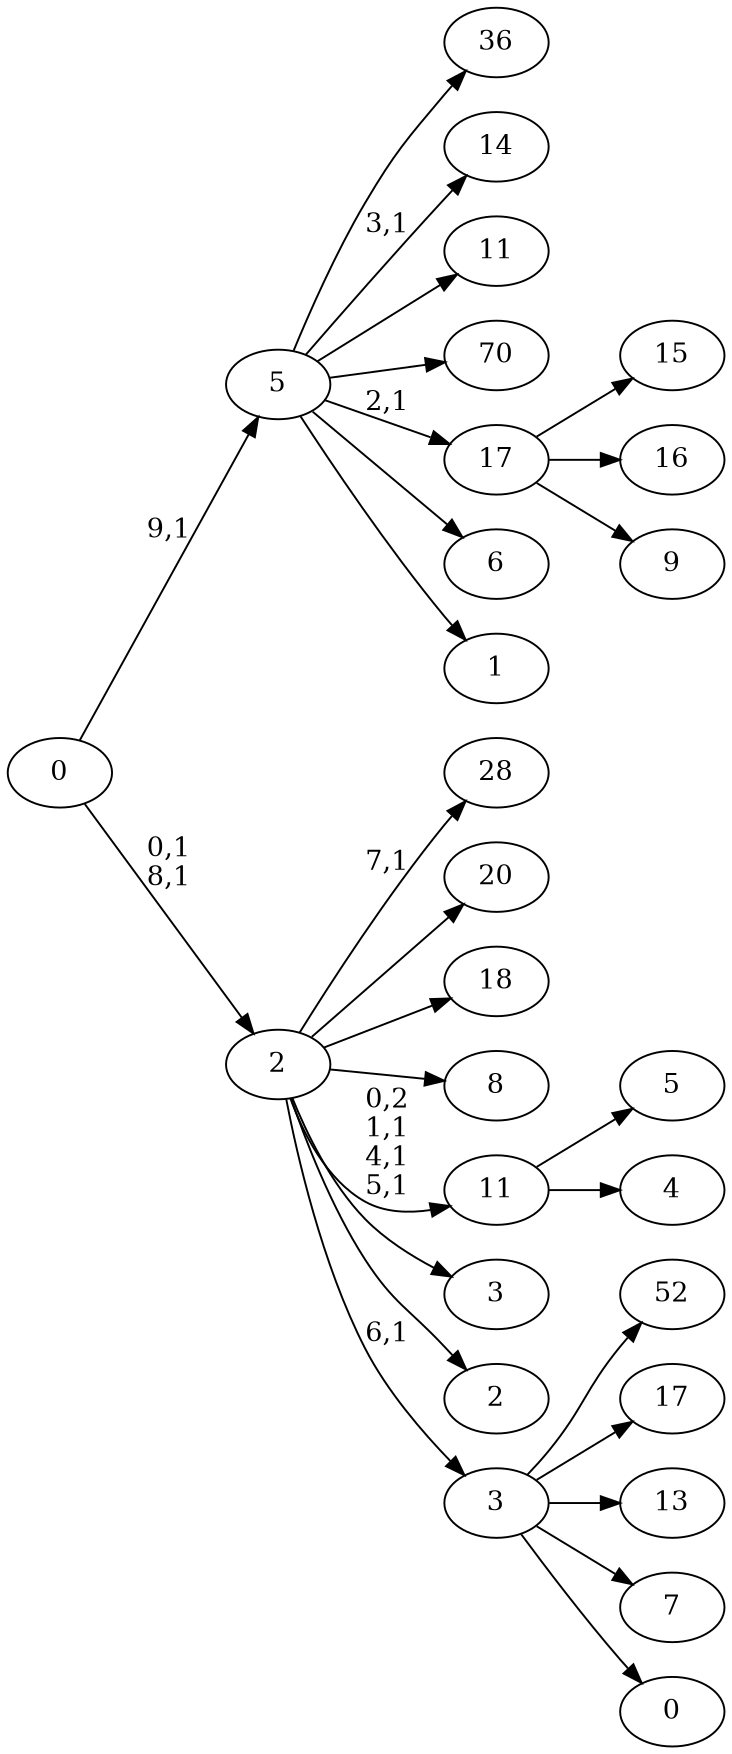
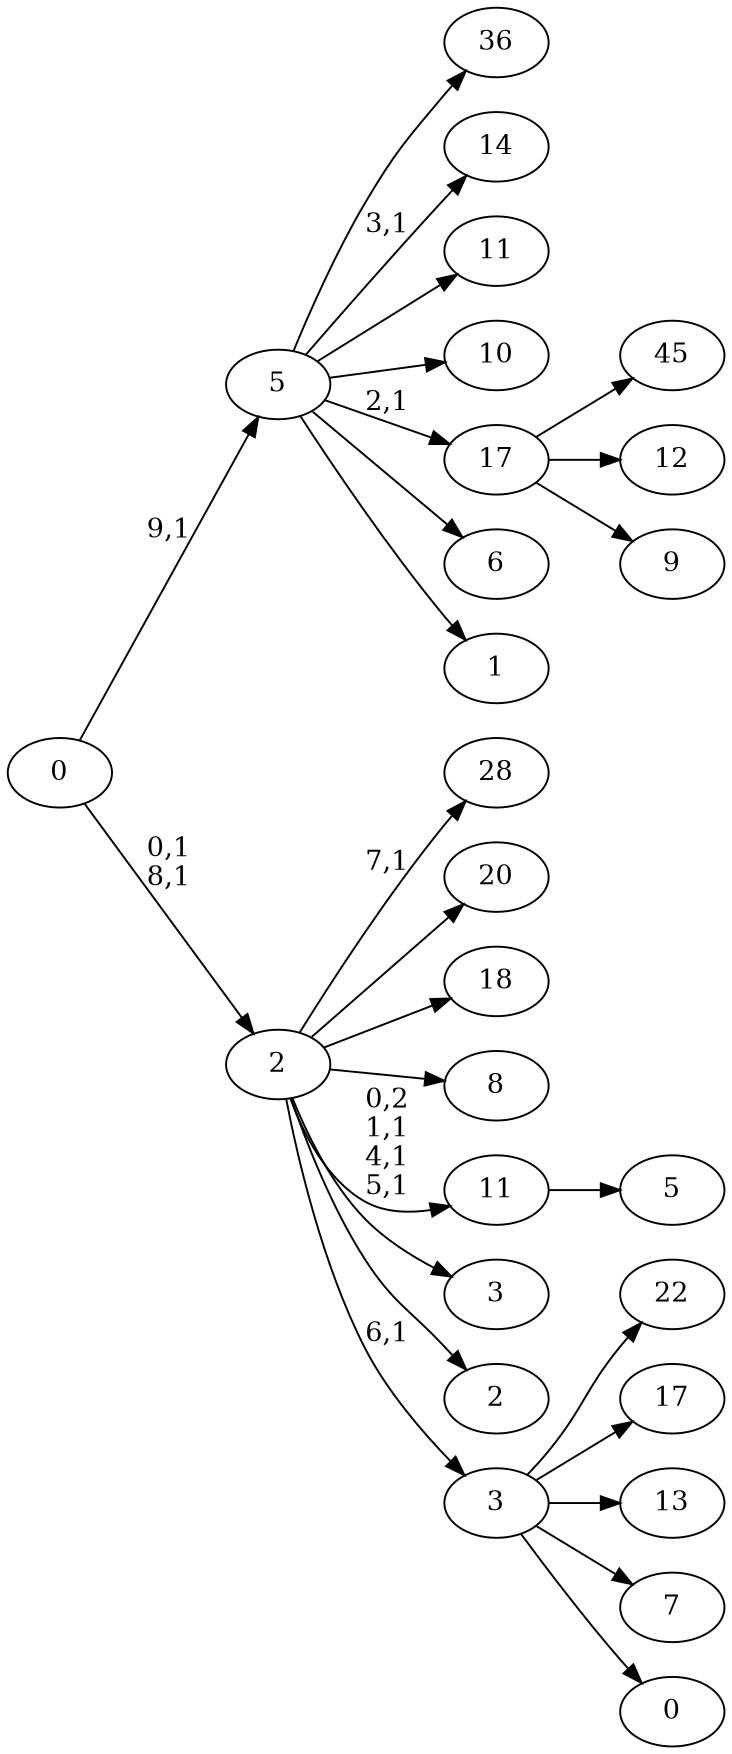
  digraph {
    rankdir=LR
-   n1 [label=52]
+   n1 [label=22]
    n2 [label=28]
    n3 [label=20]
    n4 [label=18]
    n5 [label=17]
    n6 [label=36]
-   n7 [label=15]
+   n7 [label=45]
    n8 [label=14]
    n9 [label=13]
-   n10 [label=16]
+   n10 [label=12]
    n11 [label=11]
-   n12 [label=70]
+   n12 [label=10]
    n13 [label=9]
    17
    n15 [label=8]
    n16 [label=7]
    n17 [label=6]
    n18 [label=5]
-   n19 [label=4]
    11
    n21 [label=3]
    n22 [label=2]
    n23 [label=1]
    5
    n25 [label=0]
    3
    2
    0
    17 -> n7
    17 -> n10
    17 -> n13
    11 -> n18
-   11 -> n19
    5 -> n6
    5 -> n8 [label="3,1"]
    5 -> n11
    5 -> n12
    5 -> 17 [label="2,1"]
    5 -> n17
    5 -> n23
    3 -> n1
    3 -> n5
    3 -> n9
    3 -> n16
    3 -> n25
    2 -> n2 [label="7,1"]
    2 -> n3
    2 -> n4
    2 -> n15
    2 -> 11 [label="0,2\n1,1\n4,1\n5,1"]
    2 -> n21
    2 -> n22
    2 -> 3 [label="6,1"]
    0 -> 5 [label="9,1"]
    0 -> 2 [label="0,1\n8,1"]
  }
